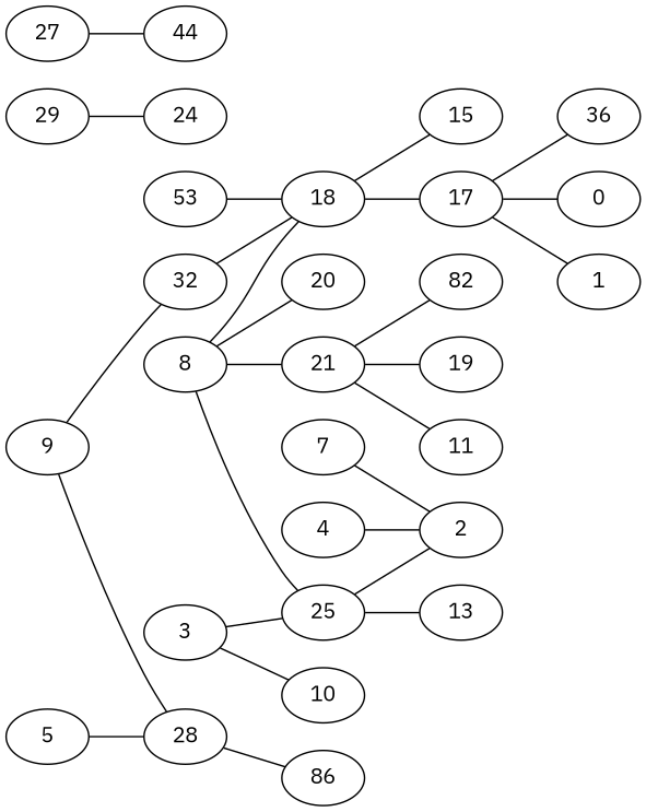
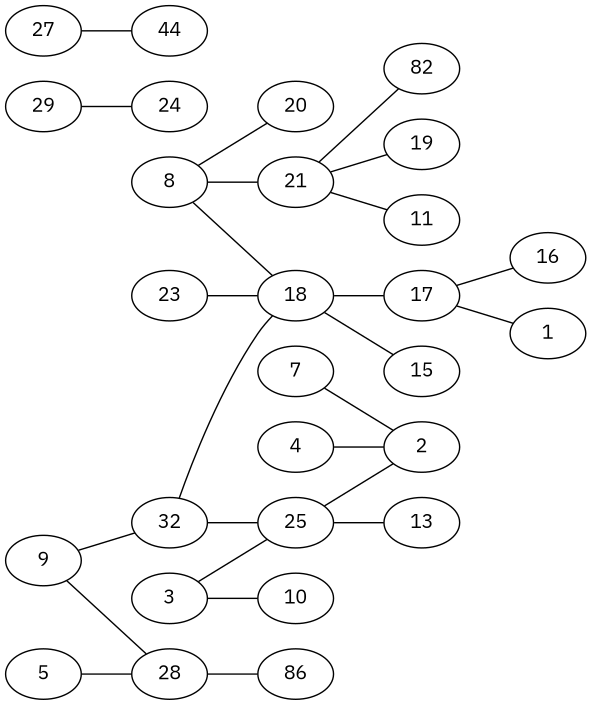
  digraph {
    fontname="IBM Plex Sans"
    rankdir=LR
    node [fontname="IBM Plex Sans"]
    edge [color=black dir=none fontname="IBM Plex Sans"]
    n1 [label=32]
    18
    17
    15
    9
    28
    29
    24
-   16 [label=36]
-   0
+   16
    1
    n12 [label=86]
    5
    3
    10
    25
    2
    13
    8
    20
    21
    19
    11
    n24 [label=82]
    27
    n26 [label=44]
    7
    4
-   23 [label=53]
+   23
    subgraph sub_1 {
      n1
      18
      17
      15
      9
      28
      29
      24
      16
-     0
      1
      n12
      5
      3
      10
      25
      2
      13
      8
      20
      21
      19
      11
      n24
      27
      n26
      7
      4
      23
    }
    n1 -> 18
    18 -> 17
    18 -> 15
    17 -> 16
-   17 -> 0
    17 -> 1
    9 -> n1
    9 -> 28
    28 -> n12
    29 -> 24
    5 -> 28
    3 -> 10
    3 -> 25
    25 -> 2
    25 -> 13
    8 -> 18
-   8 -> 25
+   n1 -> 25
    8 -> 20
    8 -> 21
    21 -> 19
    21 -> 11
    21 -> n24
    27 -> n26
    7 -> 2
    4 -> 2
    23 -> 18
  }
